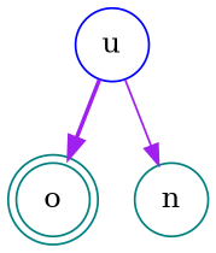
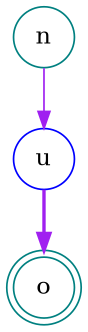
  digraph {
    node [color=teal shape=circle]
    edge [color=purple]
    o [shape=doublecircle]
    u [color=blue]
    n
    u -> o [style=bold]
-   u -> n [style=solid]
+   n -> u [style=solid]
  }
